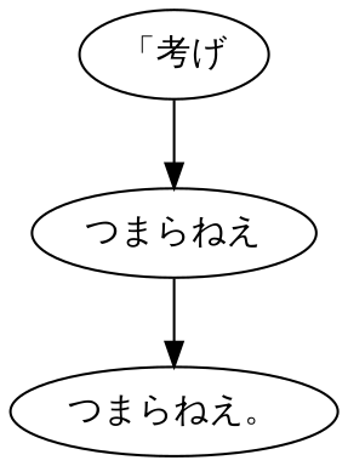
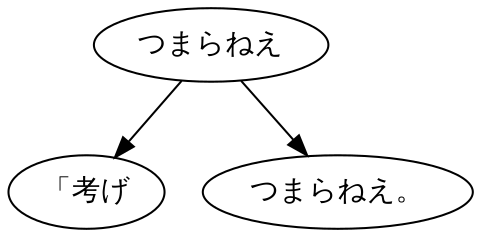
  digraph {
    n1 [label="「考げ"]
    n2 [label="つまらねえ"]
    n3 [label="つまらねえ。"]
-   n1 -> n2
+   n2 -> n1
    n2 -> n3
  }
